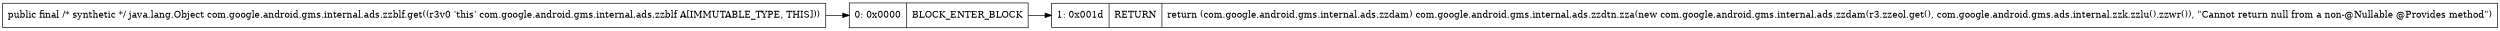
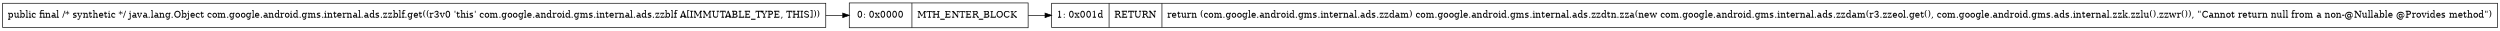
  digraph {
    rankdir=LR
    node [shape=record]
-   n1 [label="{0\:\ 0x0000|BLOCK_ENTER_BLOCK\l}"]
+   n1 [label="{0\:\ 0x0000|MTH_ENTER_BLOCK\l}"]
    n2 [label="{1\:\ 0x001d|RETURN\l|return (com.google.android.gms.internal.ads.zzdam) com.google.android.gms.internal.ads.zzdtn.zza(new com.google.android.gms.internal.ads.zzdam(r3.zzeol.get(), com.google.android.gms.ads.internal.zzk.zzlu().zzwr()), \"Cannot return null from a non\-@Nullable @Provides method\")\l}"]
    n3 [label="{public final \/* synthetic *\/ java.lang.Object com.google.android.gms.internal.ads.zzblf.get((r3v0 'this' com.google.android.gms.internal.ads.zzblf A[IMMUTABLE_TYPE, THIS])) }"]
    n1 -> n2
    n3 -> n1
  }
